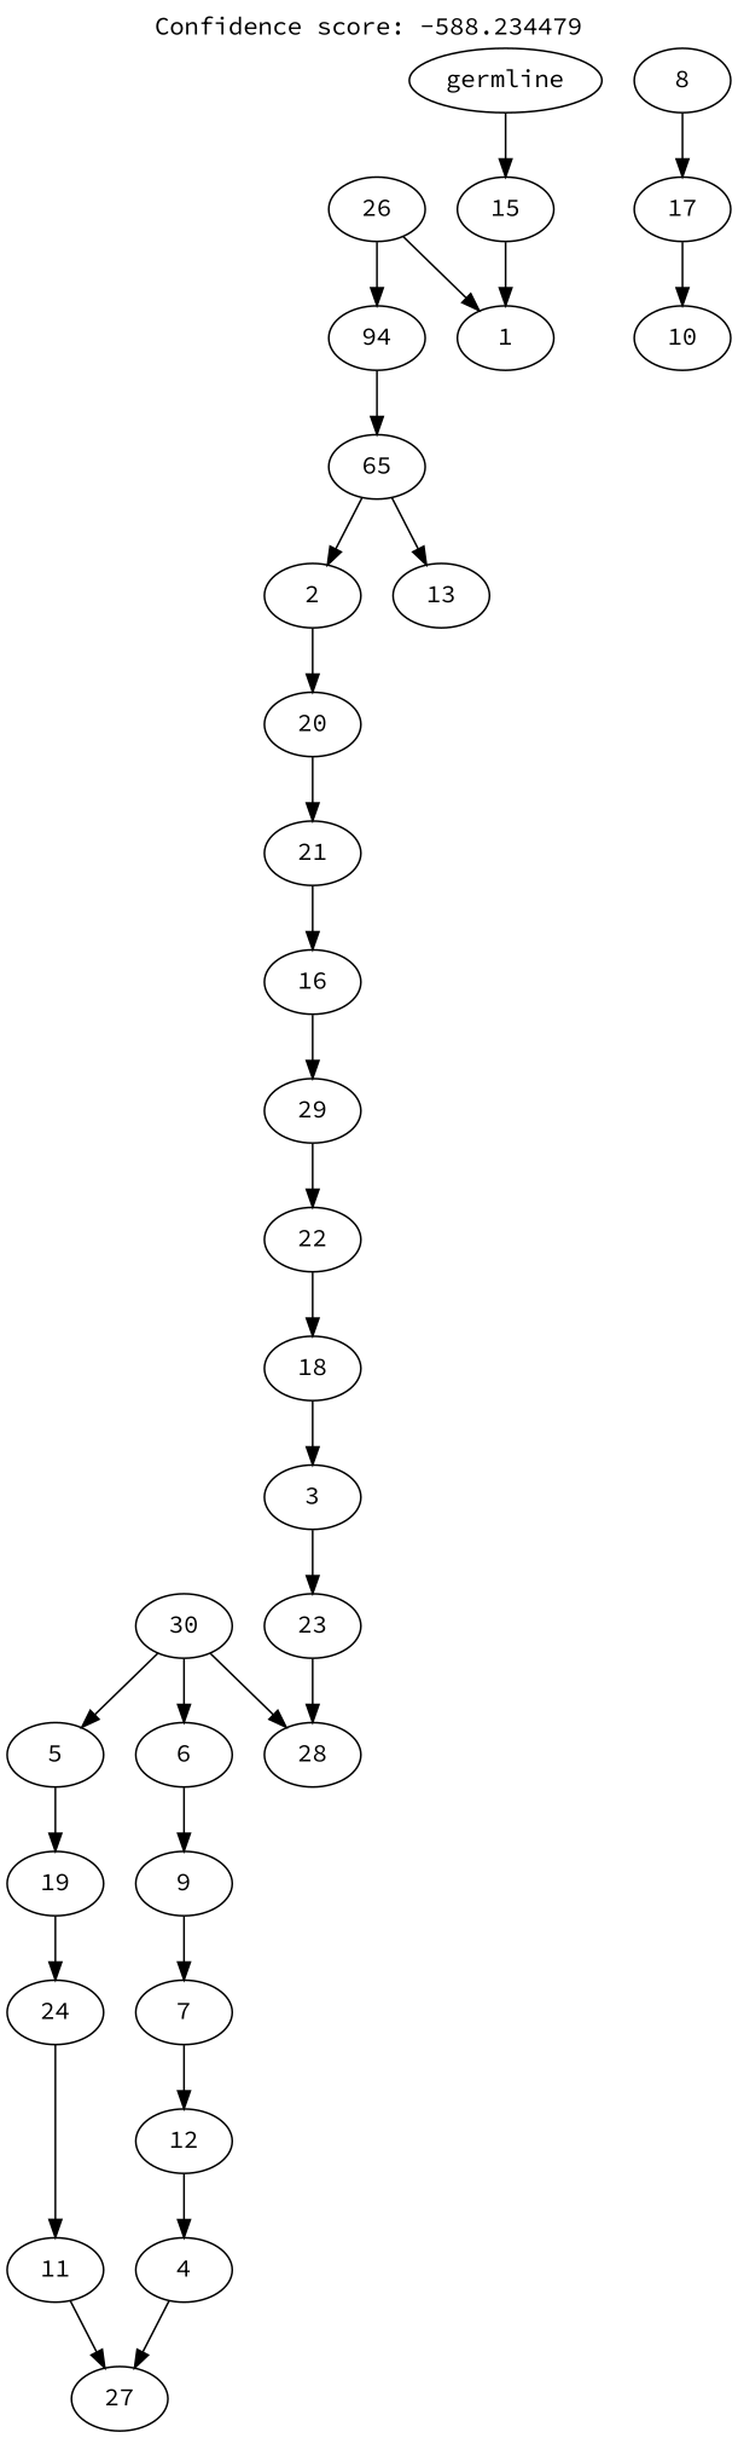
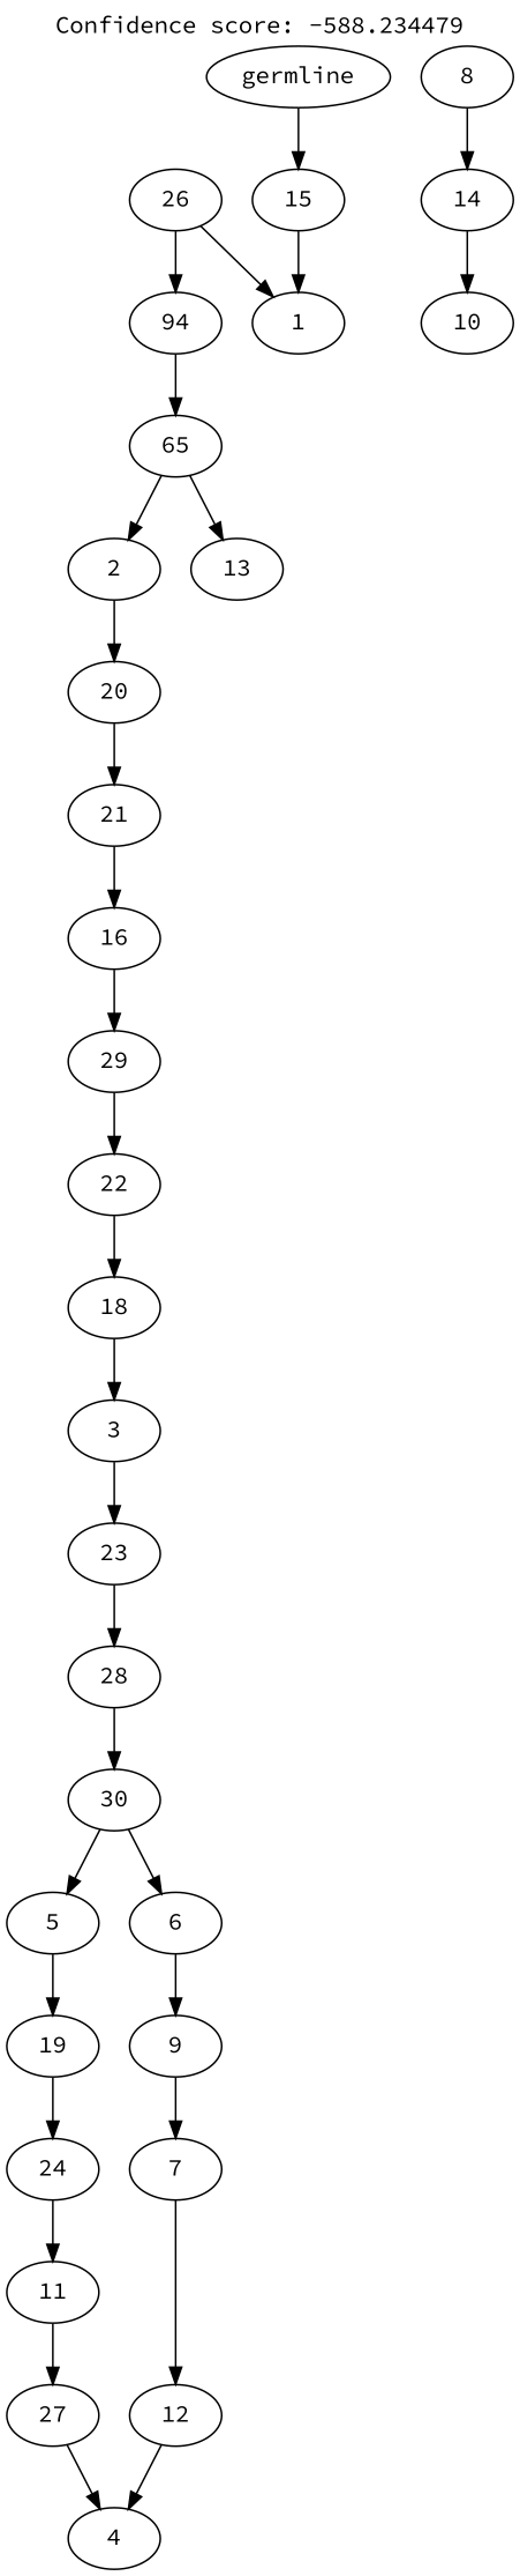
  digraph {
    fontname="Source Code Pro"
    label="Confidence score: -588.234479"
    labelloc=t
    node [fontname="Source Code Pro"]
    edge [fontname="Source Code Pro"]
    n1 [label=27]
    n2 [label=4]
    n3 [label=11]
    n4 [label=24]
    n5 [label=19]
    n6 [label=5]
-   n7 [label=17]
+   n7 [label=14]
    n8 [label=10]
    n9 [label=8]
    n10 [label=12]
    n11 [label=7]
    n12 [label=9]
    n13 [label=6]
    n14 [label=30]
    n15 [label=28]
    n16 [label=23]
    n17 [label=3]
    n18 [label=18]
    n19 [label=22]
    n20 [label=29]
    n21 [label=16]
    n22 [label=21]
    n23 [label=20]
    n24 [label=2]
    n25 [label=65]
    n26 [label=13]
    n27 [label=94]
    n28 [label=26]
    n29 [label=1]
    n30 [label=15]
    n31 [label=germline]
-   n2 -> n1
+   n1 -> n2
    n3 -> n1
    n4 -> n3
    n5 -> n4
    n6 -> n5
    n7 -> n8
    n9 -> n7
    n10 -> n2
    n11 -> n10
    n12 -> n11
    n13 -> n12
    n14 -> n6
    n14 -> n13
-   n14 -> n15
+   n15 -> n14
    n16 -> n15
    n17 -> n16
    n18 -> n17
    n19 -> n18
    n20 -> n19
    n21 -> n20
    n22 -> n21
    n23 -> n22
    n24 -> n23
    n25 -> n24
    n25 -> n26
    n27 -> n25
    n28 -> n27
    n28 -> n29
    n30 -> n29
    n31 -> n30
  }
